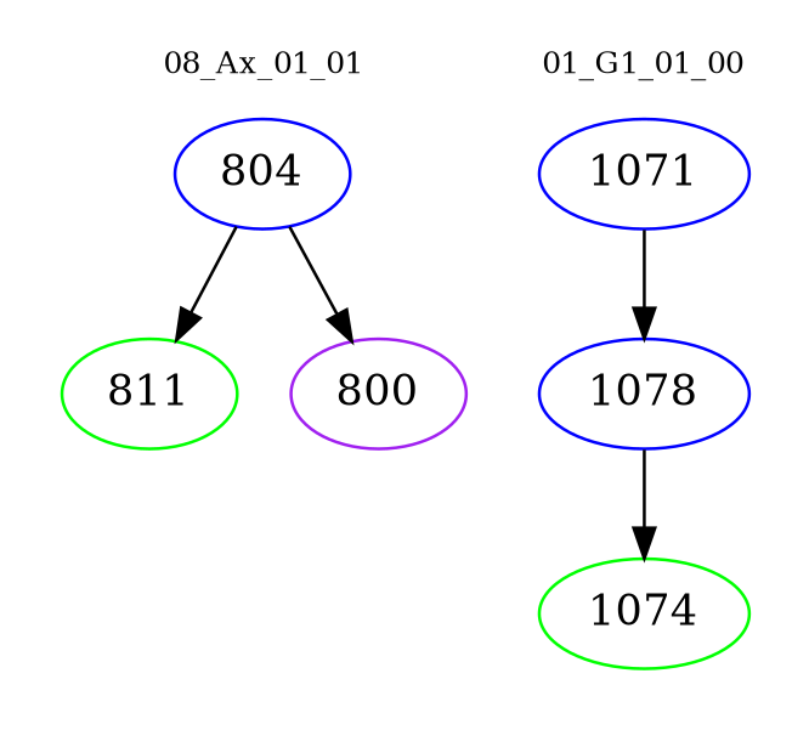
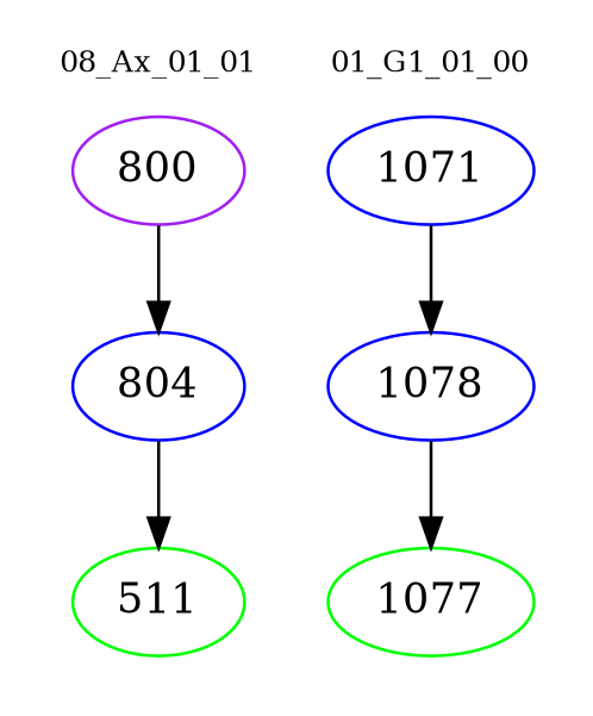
  digraph {
    node [color=blue]
    edge [color=black]
    n1 [label=804]
-   n2 [color=green label=811]
+   n2 [color=green label=511]
    n3 [color=purple label=800]
    n4 [label=1071]
-   n5 [color=green label=1074]
+   n5 [color=green label=1077]
    n6 [label=1078]
    subgraph cluster_1 {
      color=white
      fontsize=10
      label="08_Ax_01_01"
      n1
      n2
      n3
    }
    subgraph cluster_2 {
      color=white
      fontsize=10
      label="01_G1_01_00"
      n4
      n5
      n6
    }
    n1 -> n2
-   n1 -> n3
+   n3 -> n1
    n4 -> n6
    n6 -> n5
  }
